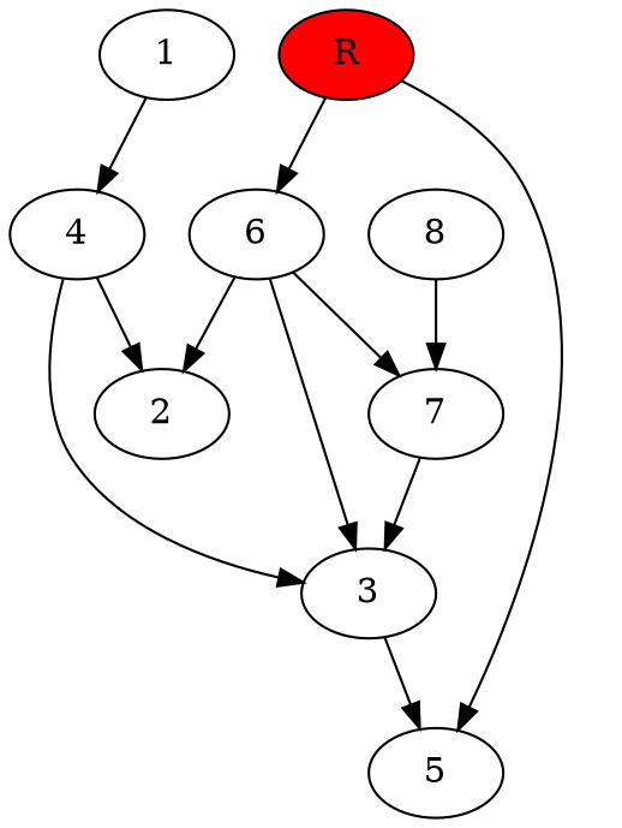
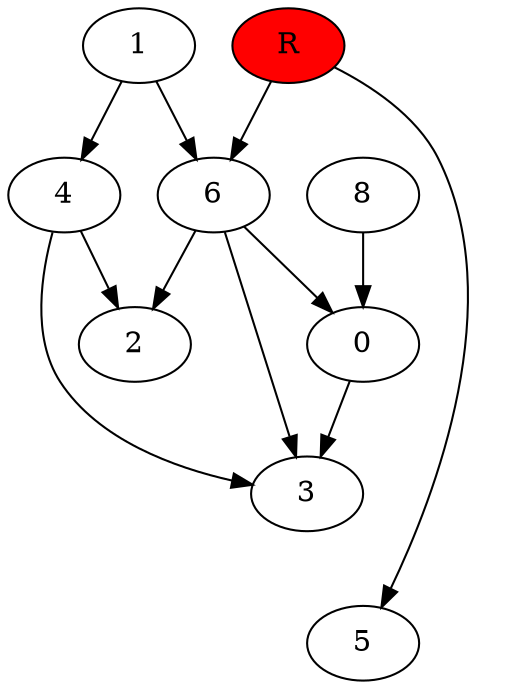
  digraph {
    1
    4
    6
    3
    2
-   7
+   7 [label=0]
    5
    8
    R [fillcolor="#ff0000" style=filled]
    1 -> 4
+   1 -> 6
    4 -> 3
    4 -> 2
    6 -> 3
    6 -> 2
    6 -> 7
-   3 -> 5
    7 -> 3
    8 -> 7
    R -> 6
    R -> 5
  }
